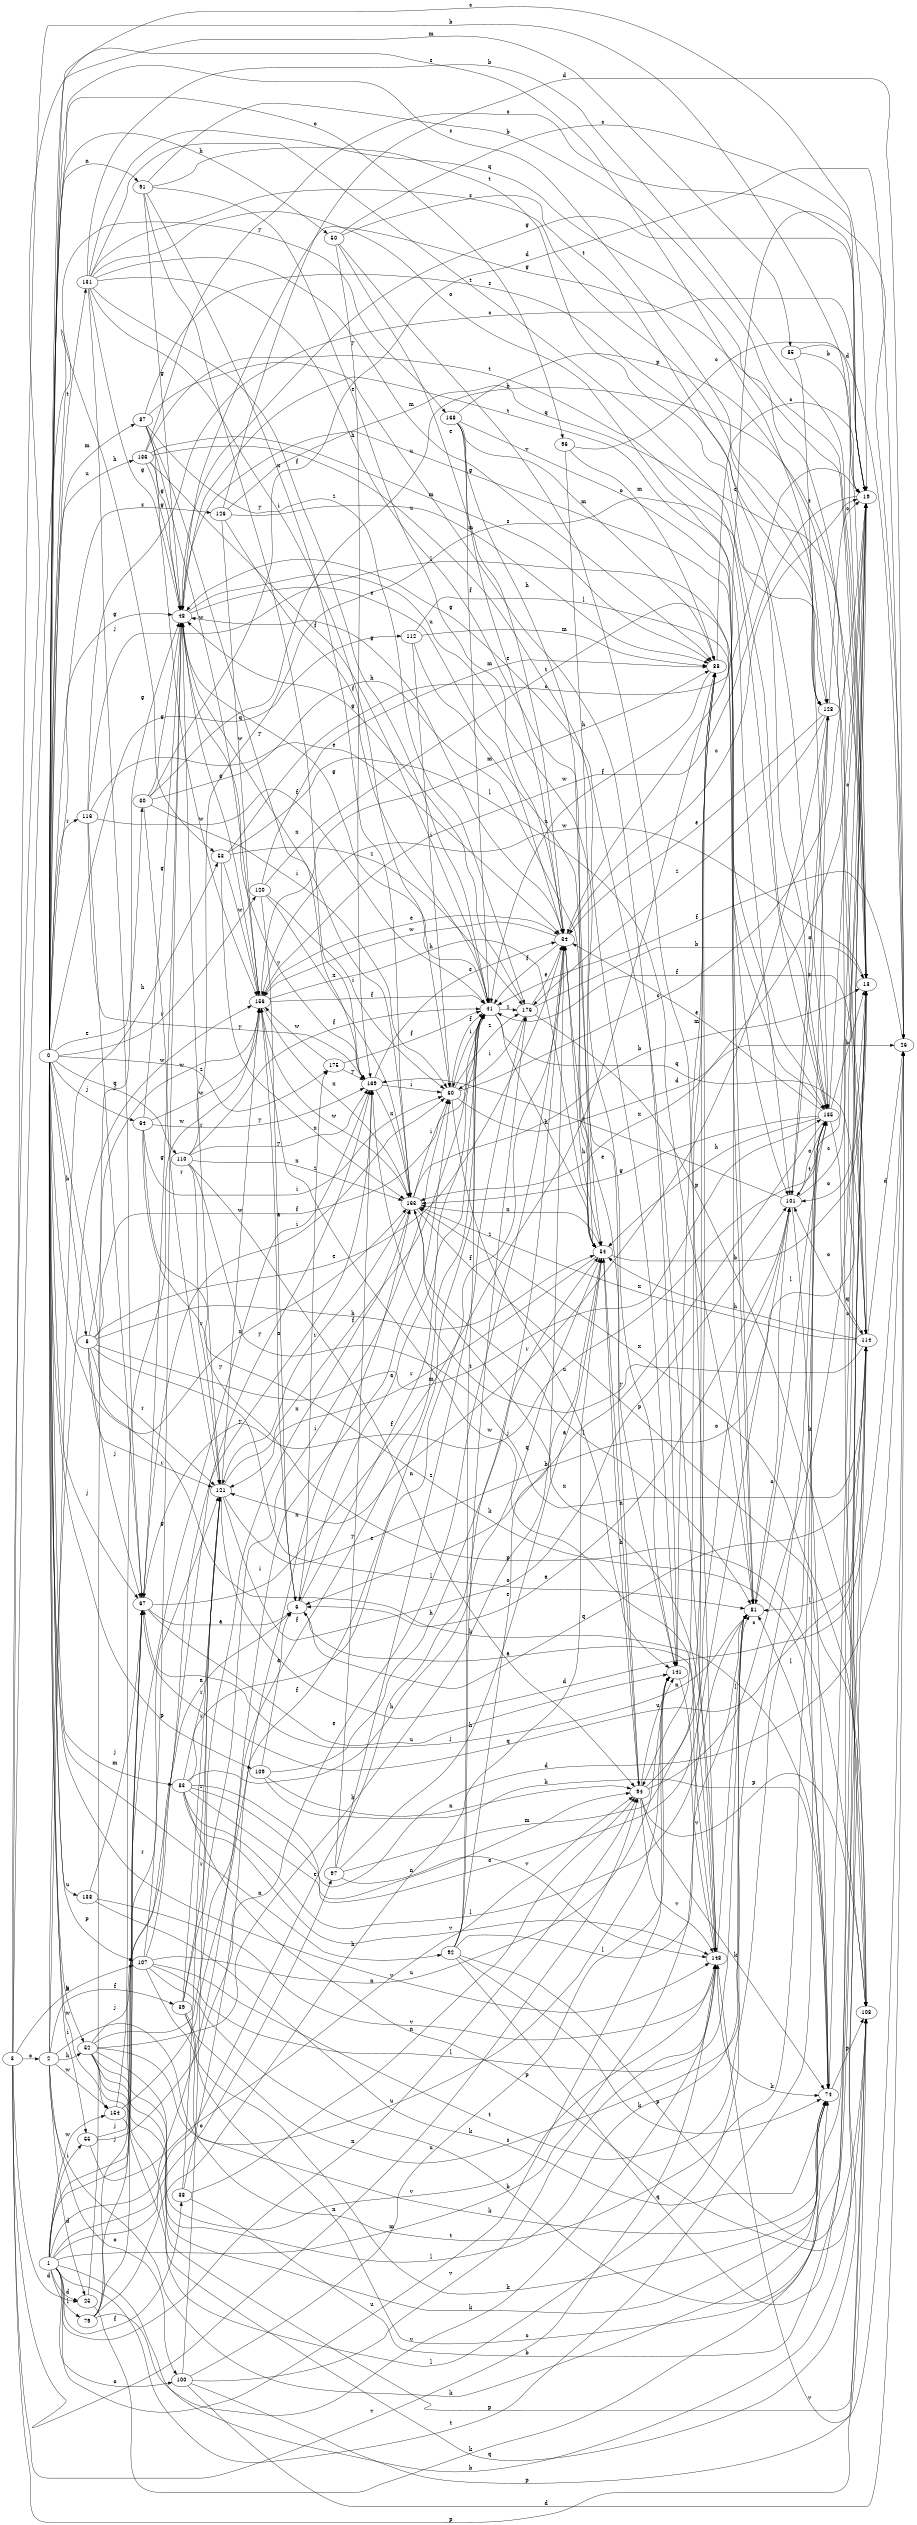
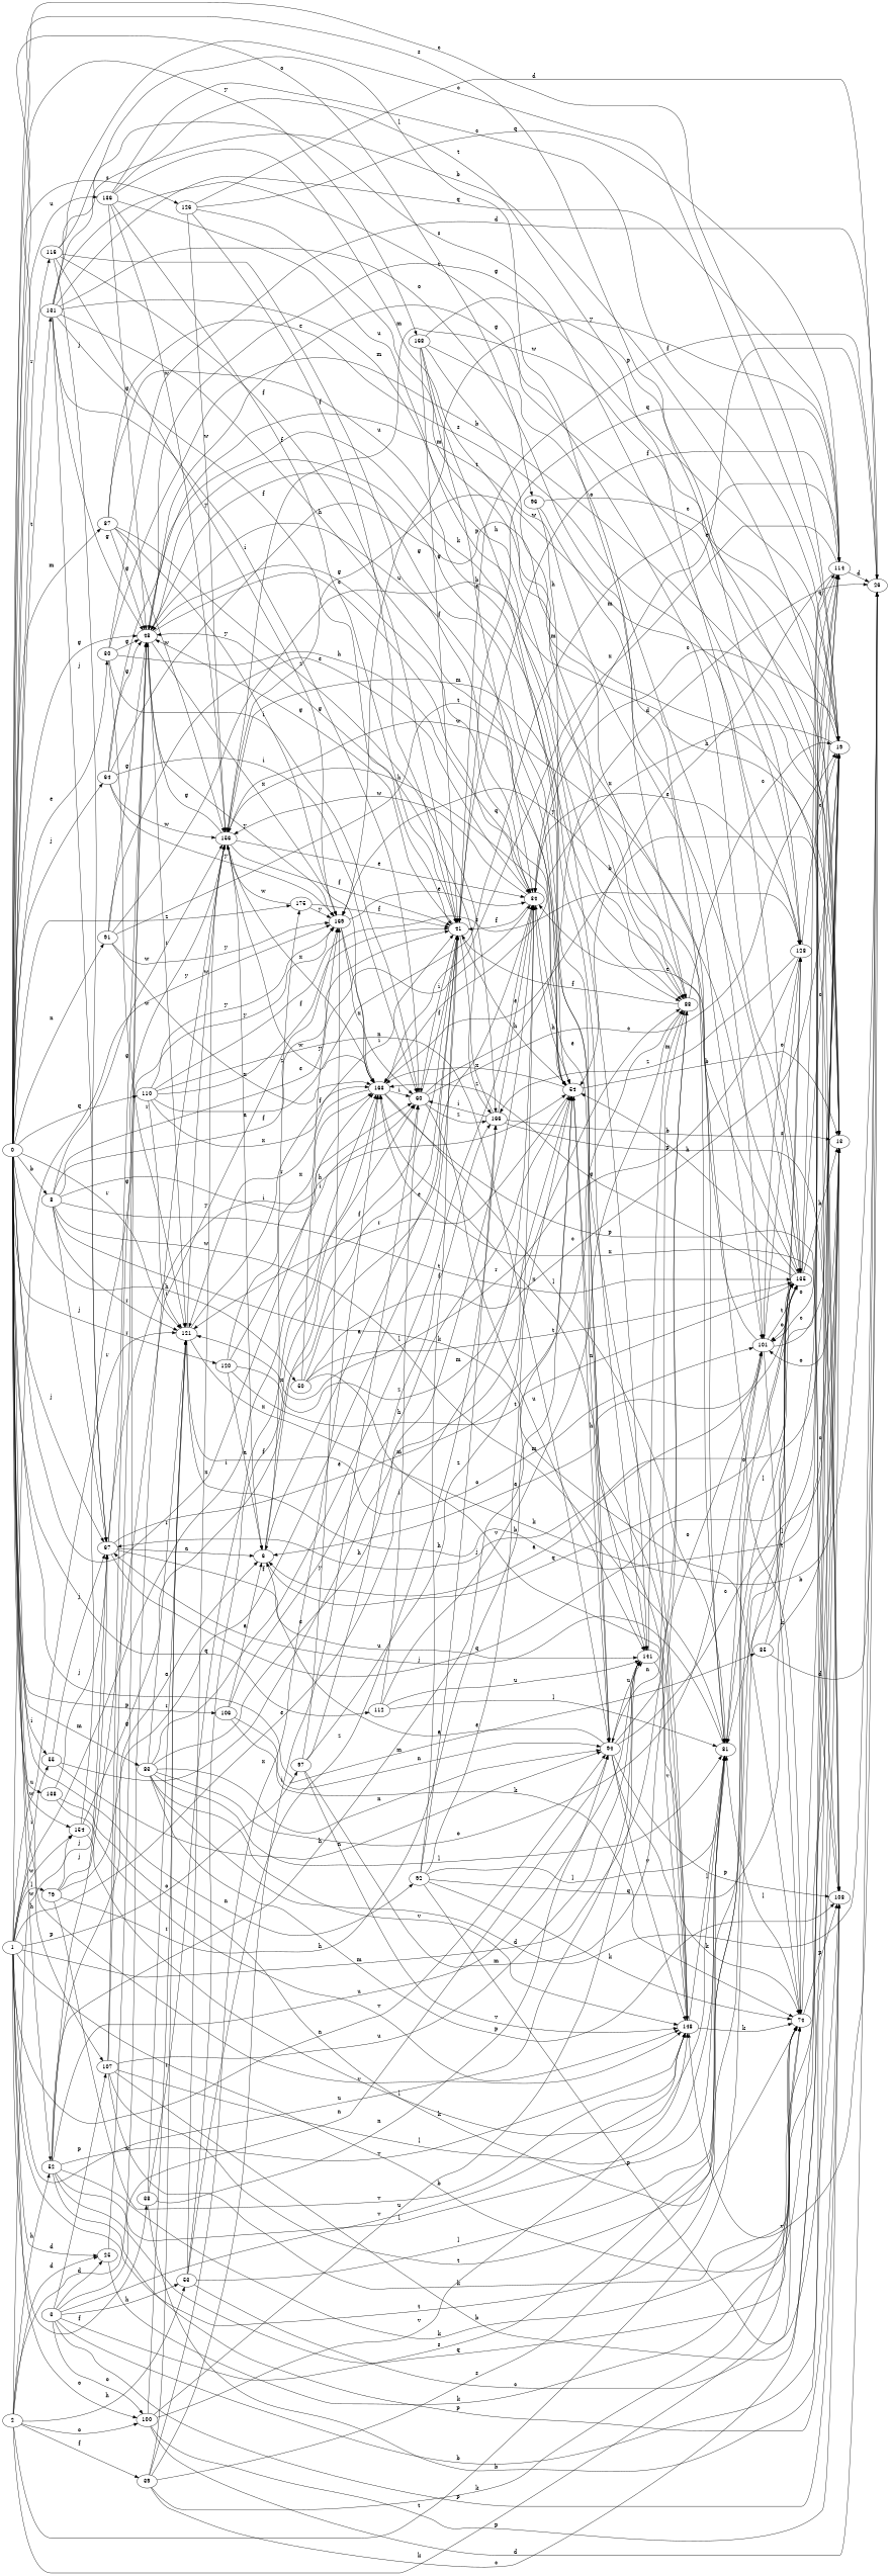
  strict digraph {
    rankdir=LR
    0
    8
    19
    30
    48
    50
    52
    55
    64
    67
    83
    85
    87
    91
    92
    96
-   106 [label=109]
+   106
    107
    110
    112
    116
    120
    121
    126
    128
    131
    136
    138
    148
    154
    163
    168
    175
    34
    135
    74
    156
    41
    54
    81
    13
    60
    26
    141
    169
    108
    114
    94
    88
    6
    101
-   176
+   176 [label=166]
    1
    25
    38
    79
    97
    100
    2
    39
    53
    3
    0 -> 8 [label=b]
    0 -> 19 [label=c]
    0 -> 30 [label=e]
    0 -> 48 [label=g]
    0 -> 50 [label=h]
    0 -> 52 [label=h]
    0 -> 55 [label=i]
    0 -> 64 [label=j]
    0 -> 67 [label=j]
    0 -> 83 [label=m]
    0 -> 85 [label=m]
    0 -> 87 [label=m]
    0 -> 91 [label=n]
    0 -> 92 [label=n]
    0 -> 96 [label=o]
    0 -> 106 [label=p]
    0 -> 107 [label=p]
    0 -> 110 [label=q]
    0 -> 112 [label=q]
    0 -> 116 [label=r]
    0 -> 120 [label=r]
    0 -> 121 [label=r]
    0 -> 126 [label=s]
    0 -> 128 [label=s]
    0 -> 131 [label=t]
    0 -> 136 [label=u]
    0 -> 138 [label=u]
    0 -> 148 [label=v]
    0 -> 154 [label=w]
    0 -> 163 [label=x]
    0 -> 168 [label=y]
    0 -> 175 [label=z]
    8 -> 67 [label=j]
    8 -> 121 [label=r]
    8 -> 34 [label=e]
    8 -> 135 [label=t]
    8 -> 74 [label=k]
    8 -> 156 [label=w]
    8 -> 41 [label=f]
    8 -> 54 [label=h]
    8 -> 81 [label=l]
    19 -> 48 [label=g]
    19 -> 67 [label=j]
    19 -> 163 [label=x]
    19 -> 156 [label=w]
    30 -> 48 [label=g]
    30 -> 121 [label=r]
    30 -> 54 [label=h]
    30 -> 13 [label=b]
    30 -> 60 [label=i]
    30 -> 26 [label=d]
    48 -> 121 [label=r]
    48 -> 163 [label=x]
    48 -> 34 [label=e]
    48 -> 135 [label=t]
    48 -> 141 [label=u]
    48 -> 169 [label=y]
    50 -> 19 [label=c]
    50 -> 148 [label=v]
    50 -> 34 [label=e]
    50 -> 135 [label=t]
    50 -> 169 [label=y]
    52 -> 67 [label=j]
    52 -> 148 [label=v]
    52 -> 74 [label=k]
    52 -> 41 [label=f]
    52 -> 54 [label=h]
    52 -> 81 [label=l]
    52 -> 141 [label=u]
    52 -> 108 [label=p]
    52 -> 114 [label=q]
    55 -> 67 [label=j]
    55 -> 34 [label=e]
    55 -> 94 [label=n]
    64 -> 48 [label=g]
    64 -> 74 [label=k]
    64 -> 156 [label=w]
    64 -> 60 [label=i]
    64 -> 169 [label=y]
    64 -> 108 [label=p]
    67 -> 48 [label=g]
    67 -> 60 [label=i]
    67 -> 141 [label=u]
    67 -> 114 [label=q]
    67 -> 88 [label=m]
    67 -> 6 [label=a]
    83 -> 121 [label=r]
    83 -> 148 [label=v]
    83 -> 34 [label=e]
    83 -> 54 [label=h]
    83 -> 81 [label=l]
    83 -> 26 [label=d]
    83 -> 108 [label=p]
    83 -> 94 [label=n]
    83 -> 101 [label=o]
    85 -> 135 [label=t]
    85 -> 13 [label=b]
    85 -> 26 [label=d]
    87 -> 48 [label=g]
    87 -> 128 [label=s]
    87 -> 156 [label=w]
    87 -> 141 [label=u]
    87 -> 169 [label=y]
    87 -> 176 [label=z]
    91 -> 48 [label=g]
    91 -> 163 [label=x]
    91 -> 34 [label=e]
    91 -> 135 [label=t]
    91 -> 13 [label=b]
    91 -> 169 [label=y]
    92 -> 34 [label=e]
    92 -> 74 [label=k]
    92 -> 41 [label=f]
    92 -> 81 [label=l]
    92 -> 108 [label=p]
    92 -> 114 [label=q]
    92 -> 176 [label=z]
    96 -> 19 [label=c]
    96 -> 54 [label=h]
    96 -> 88 [label=m]
    106 -> 74 [label=k]
    106 -> 54 [label=h]
    106 -> 94 [label=n]
    106 -> 6 [label=a]
    107 -> 48 [label=g]
    107 -> 135 [label=t]
    107 -> 74 [label=k]
    107 -> 81 [label=l]
    107 -> 13 [label=b]
    107 -> 141 [label=u]
    107 -> 169 [label=y]
    110 -> 121 [label=r]
    110 -> 128 [label=s]
    110 -> 163 [label=x]
    110 -> 41 [label=f]
    110 -> 169 [label=y]
    110 -> 114 [label=q]
    110 -> 94 [label=n]
    112 -> 81 [label=l]
    112 -> 60 [label=i]
    112 -> 141 [label=u]
    112 -> 88 [label=m]
    116 -> 19 [label=c]
    116 -> 67 [label=j]
    116 -> 34 [label=e]
    116 -> 41 [label=f]
    116 -> 81 [label=l]
    116 -> 169 [label=y]
    120 -> 163 [label=x]
    120 -> 135 [label=t]
    120 -> 60 [label=i]
    120 -> 88 [label=m]
    120 -> 6 [label=a]
    121 -> 156 [label=w]
    121 -> 41 [label=f]
    121 -> 13 [label=b]
-   121 -> 26 [label=d]
+   121 -> 26 [label=k]
    121 -> 101 [label=o]
    126 -> 156 [label=w]
    126 -> 41 [label=f]
    126 -> 26 [label=d]
    126 -> 114 [label=q]
    126 -> 88 [label=m]
    128 -> 19 [label=c]
    128 -> 121 [label=r]
    128 -> 34 [label=e]
    128 -> 101 [label=o]
    128 -> 176 [label=z]
    131 -> 48 [label=g]
    131 -> 67 [label=j]
    131 -> 128 [label=s]
    131 -> 135 [label=t]
    131 -> 41 [label=f]
    131 -> 54 [label=h]
    131 -> 13 [label=b]
    131 -> 60 [label=i]
    131 -> 114 [label=q]
    131 -> 88 [label=m]
    131 -> 101 [label=o]
    136 -> 19 [label=c]
    136 -> 48 [label=g]
    136 -> 135 [label=t]
    136 -> 156 [label=w]
    136 -> 41 [label=f]
    136 -> 141 [label=u]
    136 -> 88 [label=m]
    138 -> 67 [label=j]
    138 -> 148 [label=v]
    138 -> 74 [label=k]
    148 -> 48 [label=g]
    148 -> 163 [label=x]
    148 -> 74 [label=k]
    148 -> 156 [label=w]
    148 -> 81 [label=l]
-   148 -> 6 [label=a]
+   94 -> 6 [label=a]
    154 -> 156 [label=w]
    154 -> 41 [label=f]
    154 -> 81 [label=l]
    163 -> 121 [label=r]
    163 -> 156 [label=w]
    163 -> 81 [label=l]
    163 -> 13 [label=b]
    163 -> 60 [label=i]
    163 -> 108 [label=p]
    168 -> 34 [label=e]
    168 -> 41 [label=f]
    168 -> 54 [label=h]
    168 -> 108 [label=p]
    168 -> 88 [label=m]
    168 -> 101 [label=o]
    175 -> 156 [label=w]
    175 -> 41 [label=f]
    175 -> 169 [label=y]
    34 -> 19 [label=c]
    34 -> 48 [label=g]
    34 -> 156 [label=w]
    34 -> 41 [label=f]
    34 -> 54 [label=h]
    135 -> 19 [label=c]
    135 -> 163 [label=g]
    135 -> 34 [label=e]
    135 -> 54 [label=h]
    135 -> 81 [label=l]
    135 -> 13 [label=b]
    135 -> 114 [label=q]
    135 -> 6 [label=a]
    135 -> 101 [label=o]
    74 -> 19 [label=c]
    74 -> 81 [label=l]
    74 -> 108 [label=p]
    156 -> 48 [label=g]
    156 -> 163 [label=x]
    156 -> 34 [label=e]
    156 -> 41 [label=f]
    156 -> 54 [label=h]
    156 -> 88 [label=m]
    156 -> 6 [label=a]
    41 -> 48 [label=g]
    41 -> 54 [label=h]
    41 -> 60 [label=i]
    41 -> 114 [label=q]
    41 -> 6 [label=a]
    41 -> 176 [label=z]
    54 -> 121 [label=r]
    54 -> 163 [label=x]
    54 -> 13 [label=b]
    54 -> 94 [label=n]
    81 -> 48 [label=g]
    81 -> 67 [label=j]
    81 -> 101 [label=o]
    13 -> 48 [label=g]
    13 -> 156 [label=w]
    13 -> 101 [label=o]
    60 -> 19 [label=c]
    60 -> 41 [label=f]
    60 -> 26 [label=d]
    60 -> 141 [label=u]
    60 -> 176 [label=z]
    26 -> 148 [label=v]
    26 -> 34 [label=e]
    26 -> 41 [label=f]
    141 -> 148 [label=v]
    141 -> 88 [label=m]
    169 -> 163 [label=x]
    169 -> 34 [label=e]
    169 -> 60 [label=i]
    108 -> 163 [label=x]
    114 -> 163 [label=x]
    114 -> 41 [label=f]
    114 -> 54 [label=h]
    114 -> 81 [label=l]
    114 -> 26 [label=d]
    114 -> 169 [label=y]
    114 -> 101 [label=o]
    94 -> 19 [label=c]
    94 -> 148 [label=v]
    94 -> 34 [label=e]
    94 -> 74 [label=k]
    94 -> 54 [label=h]
    94 -> 141 [label=u]
    94 -> 108 [label=p]
    94 -> 101 [label=o]
    88 -> 19 [label=c]
    88 -> 41 [label=f]
    88 -> 94 [label=n]
    6 -> 175 [label=z]
    6 -> 41 [label=f]
    6 -> 114 [label=q]
    101 -> 19 [label=c]
    101 -> 128 [label=s]
    101 -> 135 [label=t]
    101 -> 74 [label=k]
    101 -> 169 [label=y]
    101 -> 6 [label=a]
    176 -> 48 [label=g]
    176 -> 34 [label=e]
    176 -> 13 [label=b]
    176 -> 60 [label=i]
    176 -> 108 [label=p]
    1 -> 55 [label=i]
    1 -> 121 [label=r]
    1 -> 154 [label=w]
    1 -> 34 [label=e]
    1 -> 135 [label=t]
    1 -> 13 [label=b]
    1 -> 60 [label=i]
    1 -> 141 [label=u]
    1 -> 169 [label=y]
    1 -> 94 [label=n]
    1 -> 88 [label=m]
    1 -> 25 [label=d]
    1 -> 38 [label=f]
    1 -> 79 [label=l]
    1 -> 97 [label=o]
    1 -> 100 [label=o]
    25 -> 48 [label=g]
    25 -> 74 [label=k]
    38 -> 121 [label=r]
    38 -> 163 [label=x]
    38 -> 13 [label=b]
    38 -> 94 [label=n]
    79 -> 67 [label=j]
    79 -> 148 [label=v]
    79 -> 54 [label=h]
    79 -> 169 [label=y]
    79 -> 6 [label=a]
    97 -> 148 [label=v]
    97 -> 54 [label=h]
    97 -> 169 [label=y]
    97 -> 88 [label=m]
    97 -> 176 [label=z]
    100 -> 121 [label=r]
    100 -> 148 [label=v]
    100 -> 26 [label=d]
    100 -> 141 [label=u]
    100 -> 108 [label=p]
    2 -> 52 [label=h]
    2 -> 154 [label=w]
    2 -> 135 [label=t]
    2 -> 74 [label=k]
    2 -> 156 [label=w]
    2 -> 25 [label=d]
    2 -> 100 [label=o]
    2 -> 39 [label=f]
    2 -> 53 [label=h]
    39 -> 19 [label=c]
    39 -> 121 [label=r]
    39 -> 128 [label=s]
    39 -> 163 [label=x]
    39 -> 74 [label=k]
    39 -> 60 [label=i]
    53 -> 19 [label=c]
    53 -> 163 [label=x]
    53 -> 156 [label=w]
    53 -> 81 [label=l]
    53 -> 176 [label=z]
    3 -> 107 [label=p]
    3 -> 128 [label=s]
    3 -> 148 [label=v]
    3 -> 13 [label=b]
    3 -> 108 [label=p]
    3 -> 94 [label=n]
    3 -> 25 [label=d]
-   3 -> 2 [label=o]
+   3 -> 100 [label=o]
    3 -> 53 [label=h]
  }
